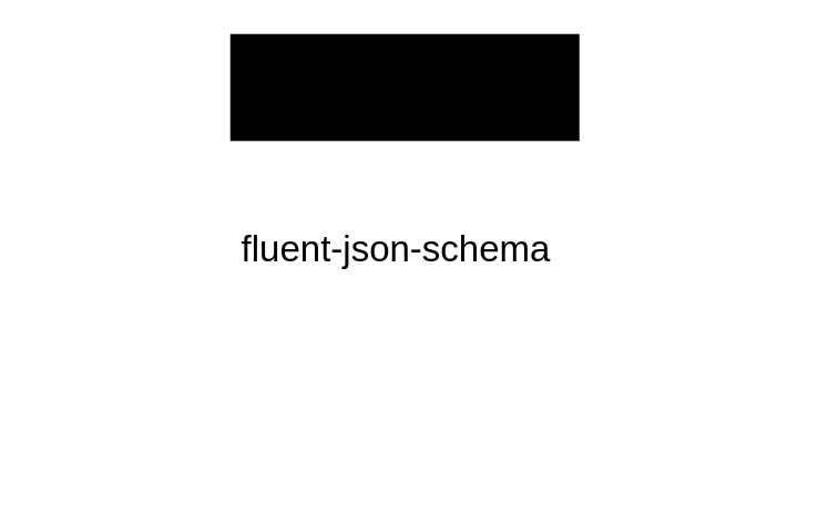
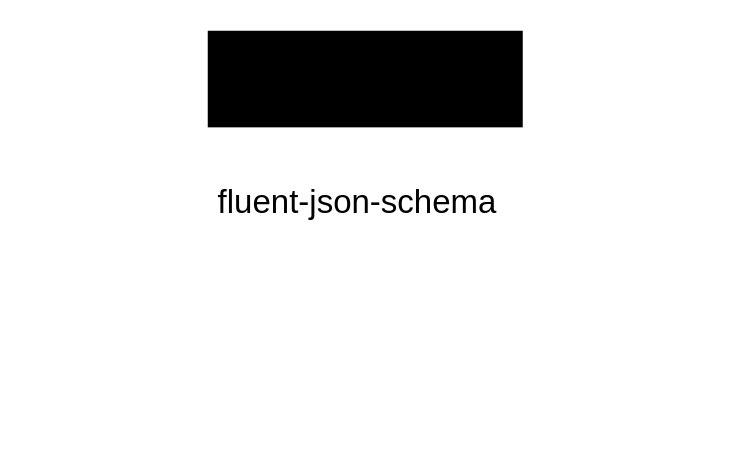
  <mxCell id="0" />
  <mxCell id="1" parent="0" />
  <mxCell id="2" value="" style="shape=image;verticalLabelPosition=bottom;labelBackgroundColor=default;verticalAlign=top;aspect=fixed;imageAspect=0;image=https://upload.wikimedia.org/wikipedia/commons/thumb/f/f5/Typescript.svg/64px-Typescript.svg.png;" vertex="1" parent="1"><mxGeometry x="38" y="20" width="64" height="64" as="geometry" /></mxCell>
  <mxCell id="3" value="" style="shape=image;verticalLabelPosition=bottom;labelBackgroundColor=#000000;verticalAlign=top;aspect=fixed;imageAspect=0;image=https://fastify.dev/img/logos/fastify-white.svg;imageBackground=#000000;fontColor=#000000;" vertex="1" parent="1"><mxGeometry x="138" y="20" width="210" height="64.4" as="geometry" /></mxCell>
- <mxCell id="4" value="&lt;font style=&quot;font-size: 22px;&quot;&gt;fluent-json-schema&lt;/font&gt;" style="text;html=1;align=center;verticalAlign=middle;whiteSpace=wrap;rounded=0;" vertex="1" parent="1"><mxGeometry x="128" y="134.5" width="220" height="30" as="geometry" /></mxCell>
+ <mxCell id="4" value="&lt;font style=&quot;font-size: 22px;&quot;&gt;fluent-json-schema&lt;/font&gt;" style="text;html=1;align=center;verticalAlign=middle;whiteSpace=wrap;rounded=0;" vertex="1" parent="1"><mxGeometry x="128" y="119.5" width="220" height="30" as="geometry" /></mxCell>
  <mxCell id="5" value="" style="shape=image;verticalLabelPosition=bottom;labelBackgroundColor=default;verticalAlign=top;aspect=fixed;imageAspect=0;image=https://upload.wikimedia.org/wikipedia/en/thumb/d/dd/MySQL_logo.svg/100px-MySQL_logo.svg.png;" vertex="1" parent="1"><mxGeometry x="20" y="100" width="100" height="69" as="geometry" /></mxCell>
  <mxCell id="6" value="" style="shape=image;verticalLabelPosition=bottom;labelBackgroundColor=default;verticalAlign=top;aspect=fixed;imageAspect=0;image=https://upload.wikimedia.org/wikipedia/commons/thumb/3/30/React_Logo_SVG.svg/100px-React_Logo_SVG.svg.png;" vertex="1" parent="1"><mxGeometry x="48" y="187.5" width="100" height="93" as="geometry" /></mxCell>
  <mxCell id="7" value="" style="shape=image;verticalLabelPosition=bottom;labelBackgroundColor=default;verticalAlign=top;aspect=fixed;imageAspect=0;image=https://upload.wikimedia.org/wikipedia/commons/thumb/9/96/Socket-io.svg/170px-Socket-io.svg.png;" vertex="1" parent="1"><mxGeometry x="318" y="187.5" width="94" height="94" as="geometry" /></mxCell>
  <mxCell id="8" value="" style="shape=image;verticalLabelPosition=bottom;labelBackgroundColor=default;verticalAlign=top;aspect=fixed;imageAspect=0;image=https://upload.wikimedia.org/wikipedia/commons/thumb/8/86/Chart.js_logo.svg/220px-Chart.js_logo.svg.png;" vertex="1" parent="1"><mxGeometry x="178" y="180.5" width="100" height="100" as="geometry" /></mxCell>
  <mxCell id="9" value="" style="shape=image;verticalLabelPosition=bottom;labelBackgroundColor=default;verticalAlign=top;aspect=fixed;imageAspect=0;image=https://rxjs.dev/generated/images/marketing/home/Rx_Logo-512-512.png;" vertex="1" parent="1"><mxGeometry x="358" y="40" width="112" height="112" as="geometry" /></mxCell>
